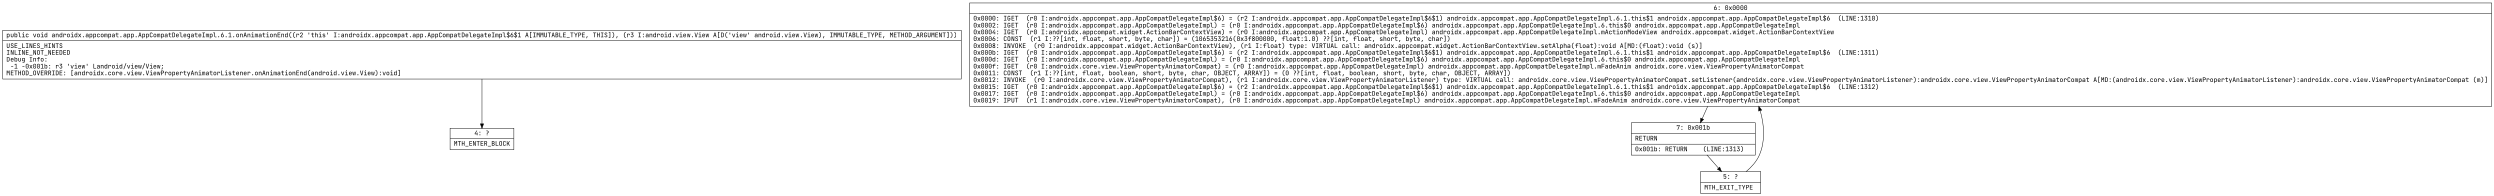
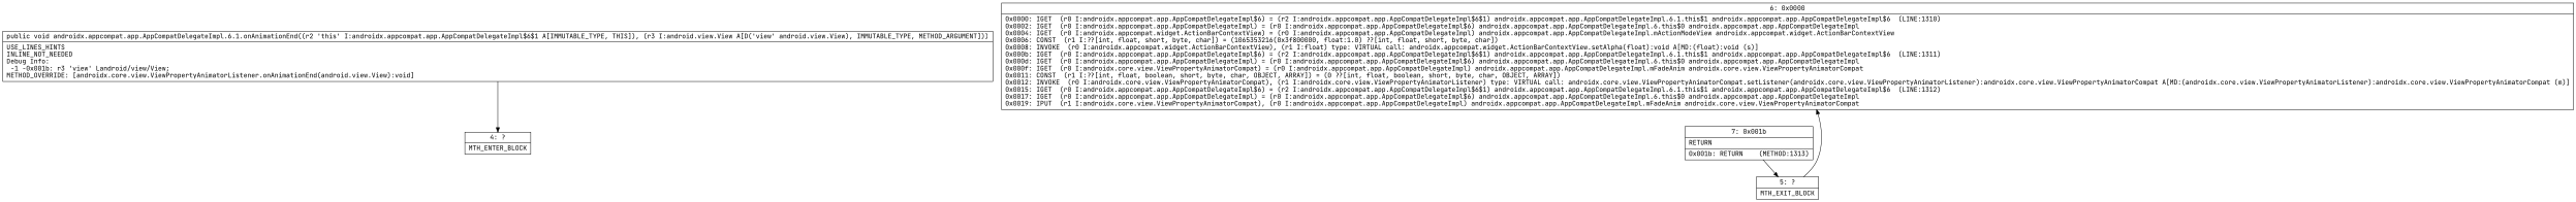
  digraph {
    fontname="JetBrains Mono"
    node [fontname="JetBrains Mono" shape=record]
    edge [fontname="JetBrains Mono"]
    n1 [label="{4\:\ ?|MTH_ENTER_BLOCK\l}"]
    n2 [label="{6\:\ 0x0000|0x0000: IGET  (r0 I:androidx.appcompat.app.AppCompatDelegateImpl$6) = (r2 I:androidx.appcompat.app.AppCompatDelegateImpl$6$1) androidx.appcompat.app.AppCompatDelegateImpl.6.1.this$1 androidx.appcompat.app.AppCompatDelegateImpl$6  (LINE:1310)\l0x0002: IGET  (r0 I:androidx.appcompat.app.AppCompatDelegateImpl) = (r0 I:androidx.appcompat.app.AppCompatDelegateImpl$6) androidx.appcompat.app.AppCompatDelegateImpl.6.this$0 androidx.appcompat.app.AppCompatDelegateImpl \l0x0004: IGET  (r0 I:androidx.appcompat.widget.ActionBarContextView) = (r0 I:androidx.appcompat.app.AppCompatDelegateImpl) androidx.appcompat.app.AppCompatDelegateImpl.mActionModeView androidx.appcompat.widget.ActionBarContextView \l0x0006: CONST  (r1 I:??[int, float, short, byte, char]) = (1065353216(0x3f800000, float:1.0) ??[int, float, short, byte, char]) \l0x0008: INVOKE  (r0 I:androidx.appcompat.widget.ActionBarContextView), (r1 I:float) type: VIRTUAL call: androidx.appcompat.widget.ActionBarContextView.setAlpha(float):void A[MD:(float):void (s)]\l0x000b: IGET  (r0 I:androidx.appcompat.app.AppCompatDelegateImpl$6) = (r2 I:androidx.appcompat.app.AppCompatDelegateImpl$6$1) androidx.appcompat.app.AppCompatDelegateImpl.6.1.this$1 androidx.appcompat.app.AppCompatDelegateImpl$6  (LINE:1311)\l0x000d: IGET  (r0 I:androidx.appcompat.app.AppCompatDelegateImpl) = (r0 I:androidx.appcompat.app.AppCompatDelegateImpl$6) androidx.appcompat.app.AppCompatDelegateImpl.6.this$0 androidx.appcompat.app.AppCompatDelegateImpl \l0x000f: IGET  (r0 I:androidx.core.view.ViewPropertyAnimatorCompat) = (r0 I:androidx.appcompat.app.AppCompatDelegateImpl) androidx.appcompat.app.AppCompatDelegateImpl.mFadeAnim androidx.core.view.ViewPropertyAnimatorCompat \l0x0011: CONST  (r1 I:??[int, float, boolean, short, byte, char, OBJECT, ARRAY]) = (0 ??[int, float, boolean, short, byte, char, OBJECT, ARRAY]) \l0x0012: INVOKE  (r0 I:androidx.core.view.ViewPropertyAnimatorCompat), (r1 I:androidx.core.view.ViewPropertyAnimatorListener) type: VIRTUAL call: androidx.core.view.ViewPropertyAnimatorCompat.setListener(androidx.core.view.ViewPropertyAnimatorListener):androidx.core.view.ViewPropertyAnimatorCompat A[MD:(androidx.core.view.ViewPropertyAnimatorListener):androidx.core.view.ViewPropertyAnimatorCompat (m)]\l0x0015: IGET  (r0 I:androidx.appcompat.app.AppCompatDelegateImpl$6) = (r2 I:androidx.appcompat.app.AppCompatDelegateImpl$6$1) androidx.appcompat.app.AppCompatDelegateImpl.6.1.this$1 androidx.appcompat.app.AppCompatDelegateImpl$6  (LINE:1312)\l0x0017: IGET  (r0 I:androidx.appcompat.app.AppCompatDelegateImpl) = (r0 I:androidx.appcompat.app.AppCompatDelegateImpl$6) androidx.appcompat.app.AppCompatDelegateImpl.6.this$0 androidx.appcompat.app.AppCompatDelegateImpl \l0x0019: IPUT  (r1 I:androidx.core.view.ViewPropertyAnimatorCompat), (r0 I:androidx.appcompat.app.AppCompatDelegateImpl) androidx.appcompat.app.AppCompatDelegateImpl.mFadeAnim androidx.core.view.ViewPropertyAnimatorCompat \l}"]
-   n3 [label="{7\:\ 0x001b|RETURN\l|0x001b: RETURN    (LINE:1313)\l}"]
-   n4 [label="{5\:\ ?|MTH_EXIT_TYPE\l}"]
+   n3 [label="{7\:\ 0x001b|RETURN\l|0x001b: RETURN    (METHOD:1313)\l}"]
+   n4 [label="{5\:\ ?|MTH_EXIT_BLOCK\l}"]
    n5 [label="{public void androidx.appcompat.app.AppCompatDelegateImpl.6.1.onAnimationEnd((r2 'this' I:androidx.appcompat.app.AppCompatDelegateImpl$6$1 A[IMMUTABLE_TYPE, THIS]), (r3 I:android.view.View A[D('view' android.view.View), IMMUTABLE_TYPE, METHOD_ARGUMENT]))  | USE_LINES_HINTS\lINLINE_NOT_NEEDED\lDebug Info:\l  \-1 \-0x001b: r3 'view' Landroid\/view\/View;\lMETHOD_OVERRIDE: [androidx.core.view.ViewPropertyAnimatorListener.onAnimationEnd(android.view.View):void]\l}"]
-   n2 -> n3
    n3 -> n4
    n4 -> n2
    n5 -> n1
  }
